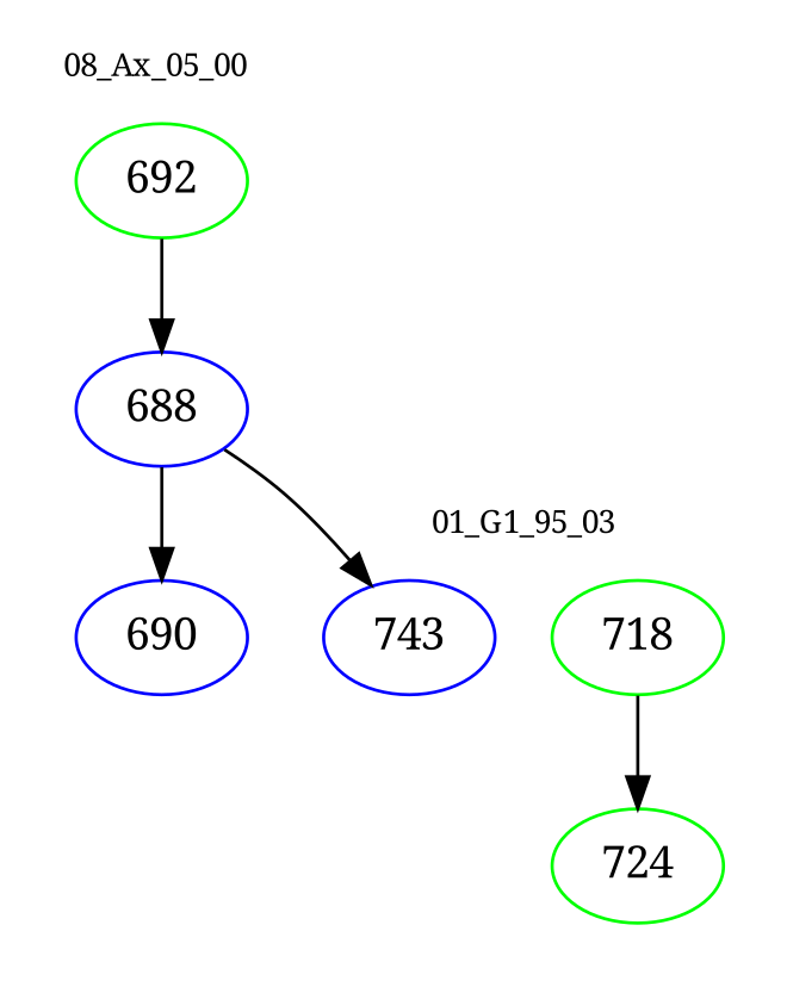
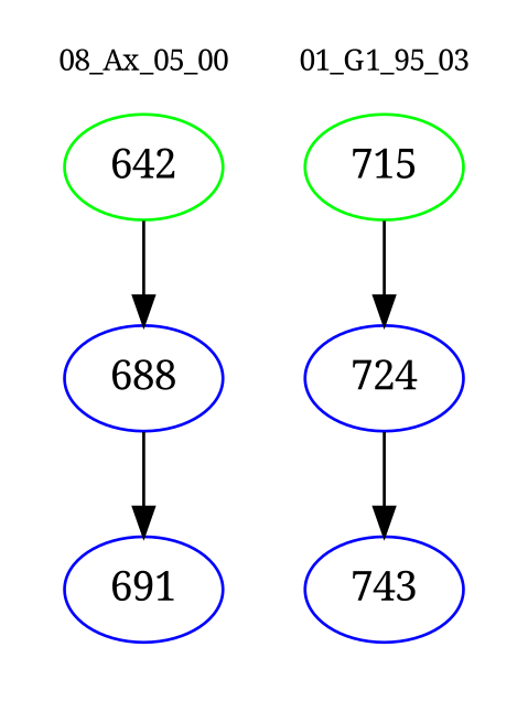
  digraph {
    fontname="Noto Serif"
    node [color=blue fontname="Noto Serif"]
    edge [color=black fontname="Noto Serif"]
-   n1 [color=green label=692]
+   n1 [color=green label=642]
    n2 [label=688]
-   n3 [label=690]
-   n4 [color=green label=718]
-   n5 [color=green label=724]
+   n3 [label=691]
+   n4 [color=green label=715]
+   n5 [label=724]
    n6 [label=743]
    subgraph cluster_1 {
      color=white
      fontsize=10
      label="08_Ax_05_00"
      n1
      n2
      n3
    }
    subgraph cluster_2 {
      color=white
      fontsize=10
      label="01_G1_95_03"
      n4
      n5
      n6
    }
    n1 -> n2
    n2 -> n3
    n4 -> n5
-   n2 -> n6
+   n5 -> n6
  }
